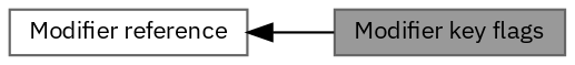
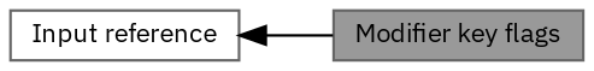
  digraph {
    rankdir=LR
    fontname="IBM Plex Sans"
    node [fontname="IBM Plex Sans" fontsize=10 shape=box style=filled]
-   n1 [color=grey40 fillcolor=white height=0.2 label="Modifier reference" width=0.4]
+   n1 [color=grey40 fillcolor=white height=0.2 label="Input reference" width=0.4]
    n2 [color=gray40 fillcolor=grey60 fontcolor=black height=0.2 label="Modifier key flags" width=0.4]
    n1 -> n2 [dir=back fontname="IBM Plex Sans" fontsize=10 labelfontname=Helvetica labelfontsize=10 shape=plaintext style=solid]
  }
